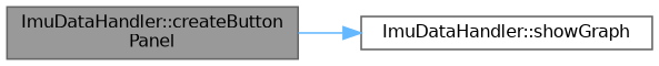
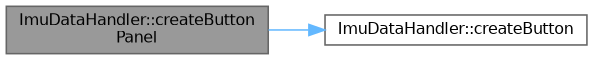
  digraph {
    rankdir=LR
    node [fontname=Helvetica fontsize=10 shape=box style=filled]
    n1 [color=gray40 fillcolor=grey60 fontcolor=black height=0.2 label="ImuDataHandler::createButton\lPanel" width=0.4]
-   n2 [color=grey40 fillcolor=white height=0.2 label="ImuDataHandler::showGraph" width=0.4]
+   n2 [color=grey40 fillcolor=white height=0.2 label="ImuDataHandler::createButton" width=0.4]
    n1 -> n2 [color=steelblue1 fontname=Helvetica fontsize=10 labelfontname=Helvetica labelfontsize=10 style=solid]
  }
